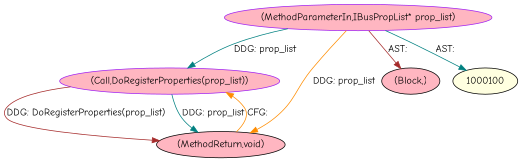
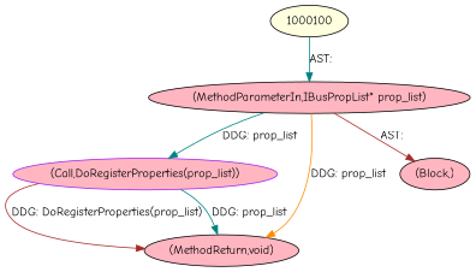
  digraph {
    fontname="Comic Neue"
    node [color=black fillcolor=lightpink fontname="Comic Neue" style=filled]
    edge [color=teal fontname="Comic Neue"]
    n1 [color=purple label="(Call,DoRegisterProperties(prop_list))"]
    n2 [label="(MethodReturn,void)"]
    n3 [label="(Block,)"]
-   n4 [color=purple label="(MethodParameterIn,IBusPropList* prop_list)"]
+   n4 [label="(MethodParameterIn,IBusPropList* prop_list)"]
    1000100 [fillcolor=lightyellow]
    n1 -> n2 [color=brown label="DDG: DoRegisterProperties(prop_list)"]
    n1 -> n2 [label="DDG: prop_list"]
-   n2 -> n1 [color=darkorange label="CFG: "]
    n4 -> n1 [label="DDG: prop_list"]
    n4 -> n2 [color=darkorange label="DDG: prop_list"]
    n4 -> n3 [color=brown label="AST: "]
-   n4 -> 1000100 [label="AST: "]
+   1000100 -> n4 [label="AST: "]
  }
